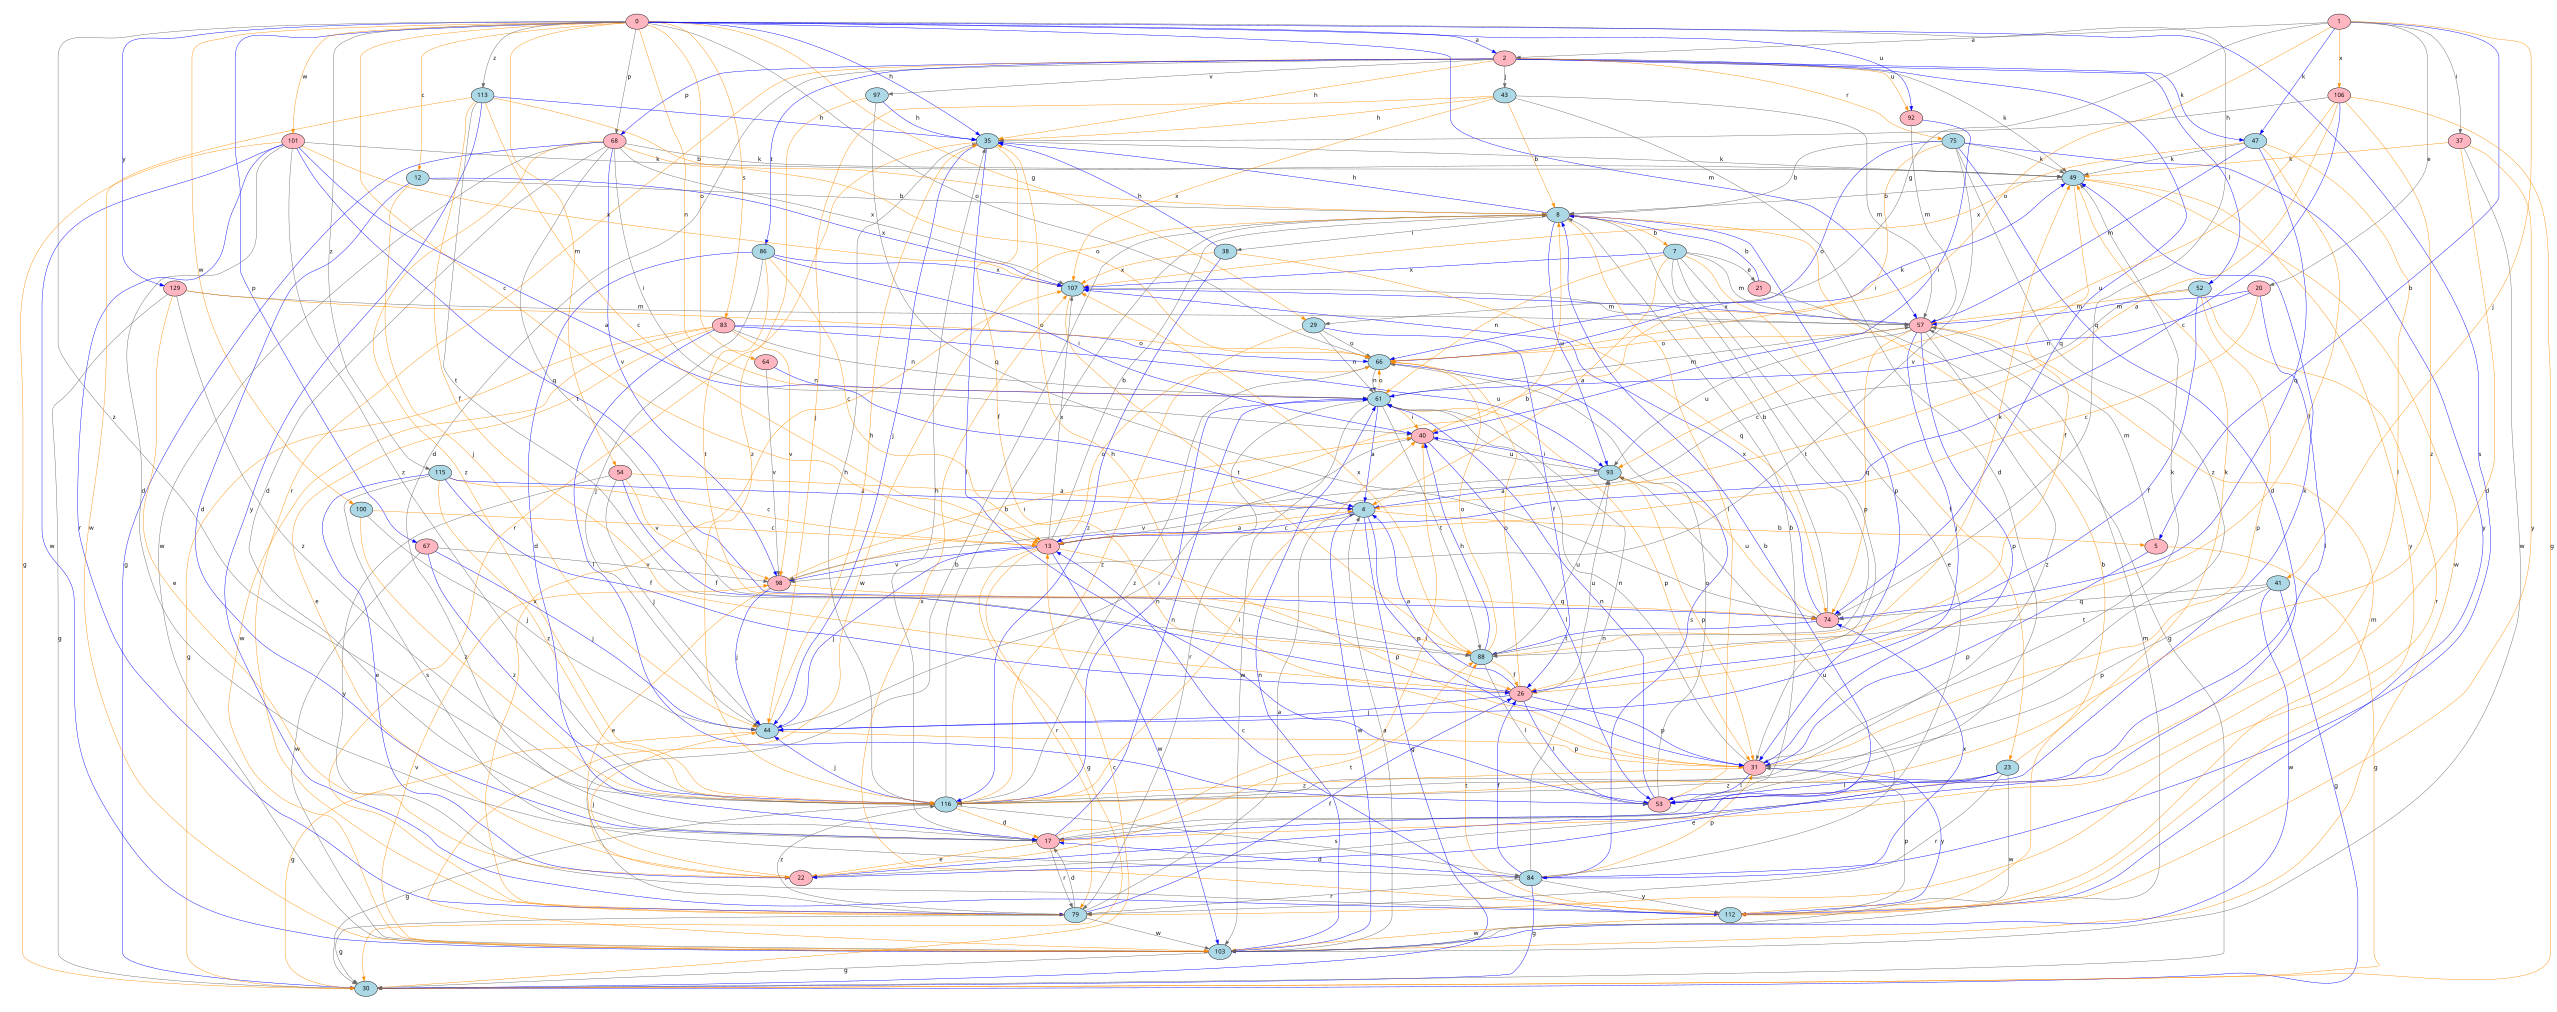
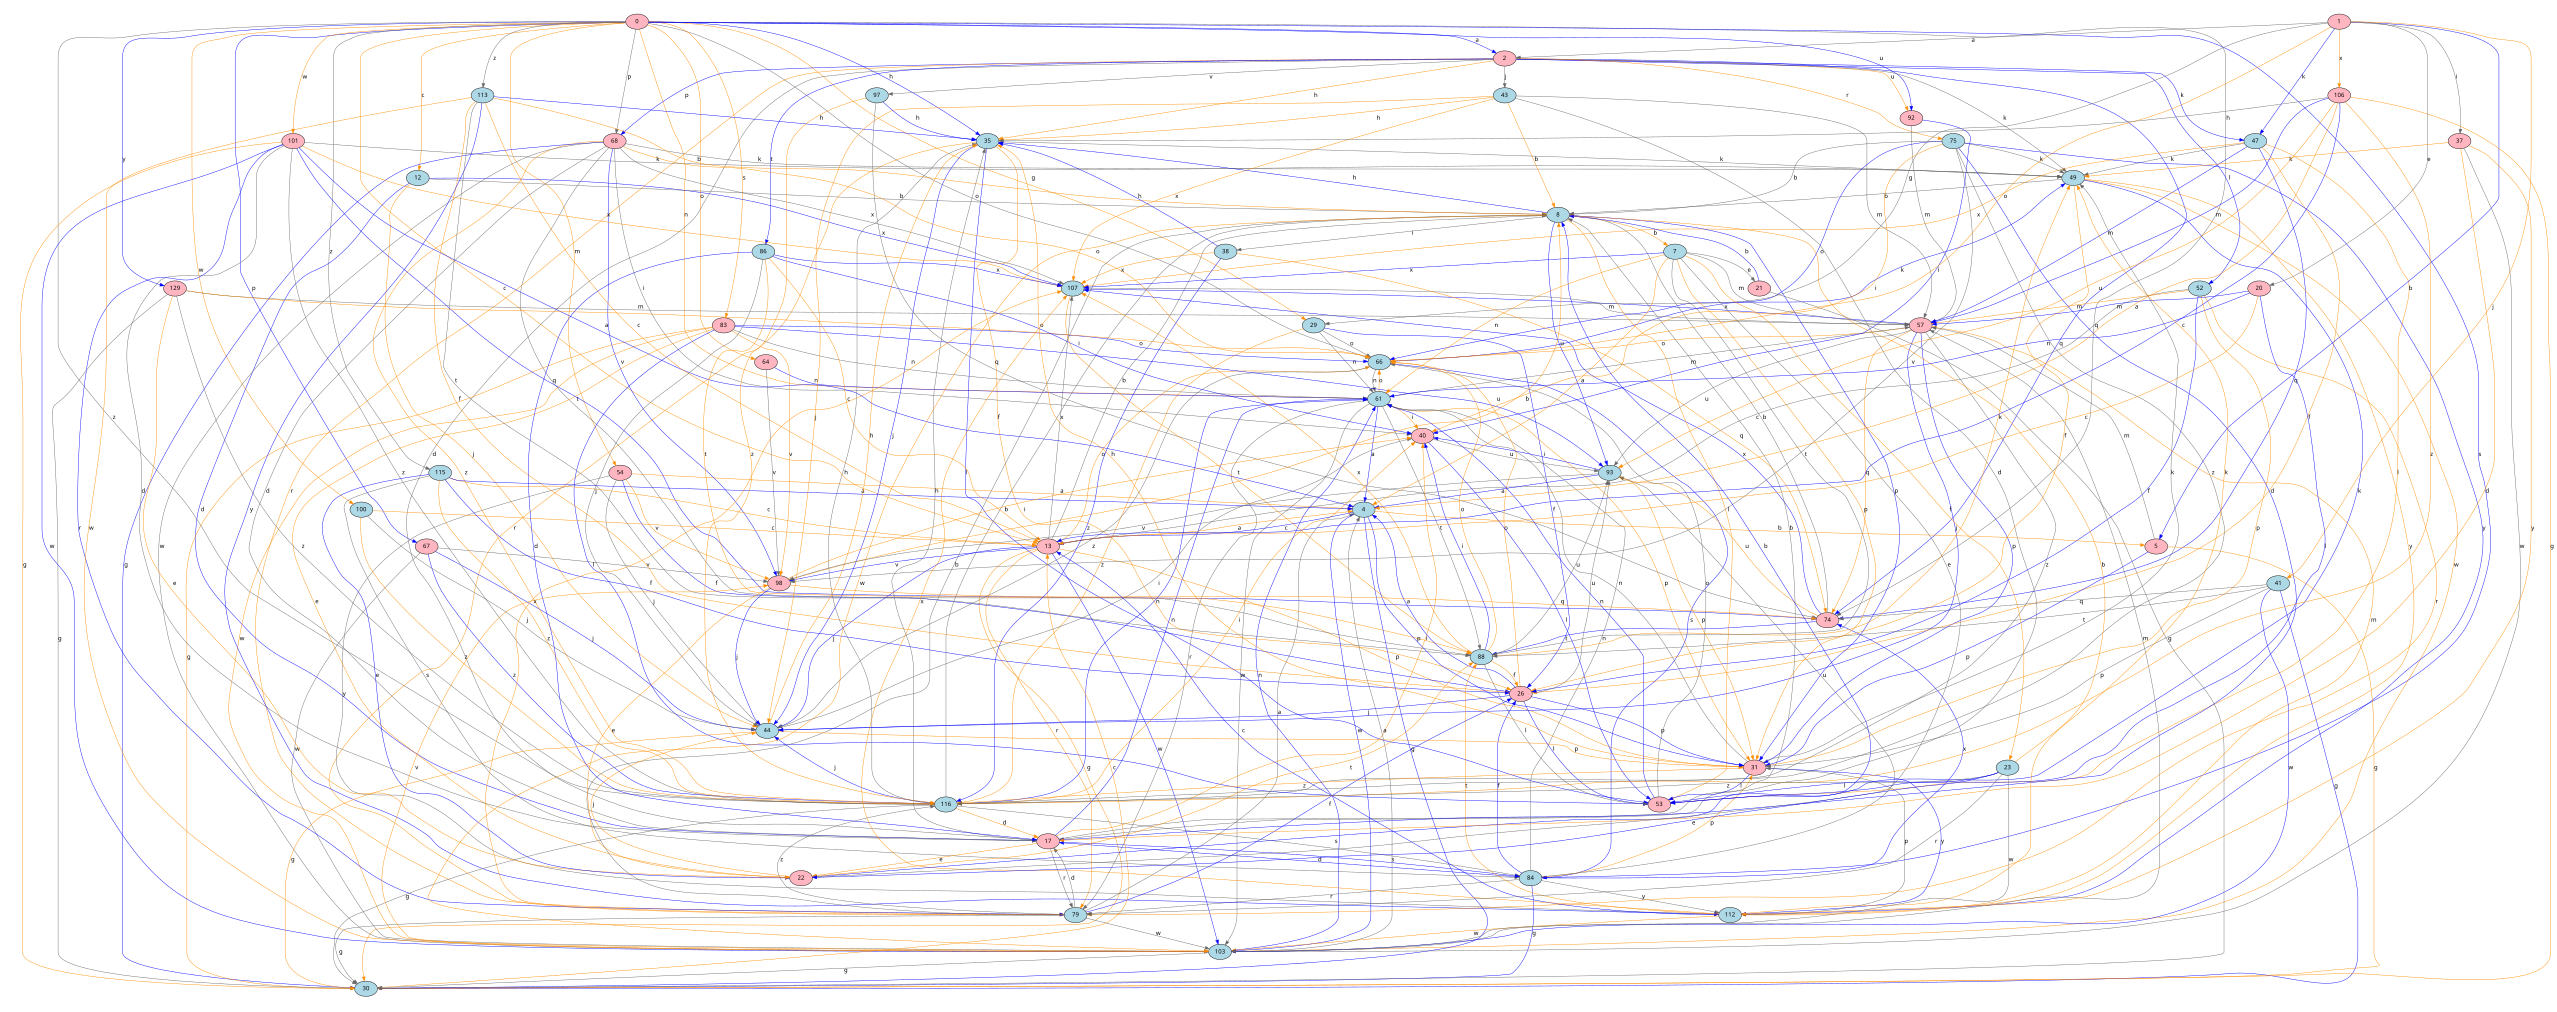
  strict digraph {
    fontname="Noto Sans"
    node [fillcolor=lightblue fontname="Noto Sans" style=filled]
    edge [color=darkorange fontname="Noto Sans"]
    0 [fillcolor=lightpink]
    2 [fillcolor=lightpink]
    12
    13 [fillcolor=lightpink]
    29
    35
    54 [fillcolor=lightpink]
    57 [fillcolor=lightpink]
    61
    64 [fillcolor=lightpink]
    66
    67 [fillcolor=lightpink]
    68 [fillcolor=lightpink]
    74 [fillcolor=lightpink]
    83 [fillcolor=lightpink]
    84
    92 [fillcolor=lightpink]
    100
    101 [fillcolor=lightpink]
    n20 [fillcolor=lightpink label=129]
    113
    115
    116
    47
    17 [fillcolor=lightpink]
    43
    49
    52
    75
    79
    86
    97
    107
    8
    44
    4
    30
    n38 [fillcolor=lightpink label=31]
    103
    98 [fillcolor=lightpink]
    26 [fillcolor=lightpink]
    53 [fillcolor=lightpink]
    112
    93
    88
    40 [fillcolor=lightpink]
    22 [fillcolor=lightpink]
    1 [fillcolor=lightpink]
    5 [fillcolor=lightpink]
    20 [fillcolor=lightpink]
    37 [fillcolor=lightpink]
    41
    106 [fillcolor=lightpink]
    7
    21 [fillcolor=lightpink]
    23
    38
    0 -> 2 [color=blue label=a]
    0 -> 12 [label=c]
    0 -> 13 [label=c]
    0 -> 29 [label=g]
    0 -> 35 [color=blue label=h]
    0 -> 54 [label=m]
-   0 -> 57 [color=blue label=m]
+   106 -> 57 [color=blue label=m]
    0 -> 61 [label=n]
    0 -> 64 [label=o]
    0 -> 66 [color=gray40 label=o]
    0 -> 67 [color=blue label=p]
    0 -> 68 [color=gray40 label=p]
    0 -> 74 [color=gray40 label=q]
    0 -> 83 [label=s]
    0 -> 84 [color=blue label=s]
    0 -> 92 [color=blue label=u]
    0 -> 100 [label=w]
    0 -> 101 [label=w]
    0 -> n20 [color=blue label=y]
    0 -> 113 [color=gray40 label=z]
    0 -> 115 [color=gray40 label=z]
    0 -> 116 [color=gray40 label=z]
    2 -> 35 [label=h]
    2 -> 68 [color=blue label=p]
    2 -> 74 [color=blue label=q]
    2 -> 92 [label=u]
    2 -> 47 [color=blue label=k]
    2 -> 17 [color=gray40 label=d]
    2 -> 43 [color=gray40 label=j]
    2 -> 49 [color=gray40 label=k]
    2 -> 52 [color=blue label=l]
    2 -> 75 [label=r]
    2 -> 79 [label=r]
    2 -> 86 [color=blue label=t]
    2 -> 97 [color=gray40 label=v]
    12 -> 17 [color=blue label=d]
    12 -> 107 [color=blue label=x]
    12 -> 8 [color=gray40 label=b]
    12 -> 44 [label=j]
    13 -> 66 [label=o]
    13 -> 79 [label=r]
    13 -> 107 [color=gray40 label=x]
    13 -> 8 [color=gray40 label=b]
    13 -> 44 [color=blue label=j]
    13 -> 4 [label=a]
    13 -> 30 [label=g]
    13 -> n38 [label=p]
    13 -> 103 [color=blue label=w]
    13 -> 98 [color=blue label=v]
    29 -> 61 [color=gray40 label=n]
    29 -> 66 [color=gray40 label=o]
    29 -> 116 [label=z]
    29 -> 26 [color=blue label=f]
    35 -> 49 [color=gray40 label=k]
    35 -> 79 [label=r]
    35 -> 44 [color=blue label=j]
    35 -> 26 [label=f]
    35 -> 53 [color=blue label=l]
    54 -> 44 [color=gray40 label=j]
    54 -> 4 [label=a]
    54 -> 98 [label=v]
    54 -> 26 [color=blue label=f]
    54 -> 112 [color=gray40 label=y]
    57 -> 66 [label=o]
    57 -> 74 [label=q]
    57 -> 116 [color=gray40 label=z]
    57 -> 107 [color=blue label=x]
    57 -> 44 [color=blue label=j]
    57 -> n38 [color=blue label=p]
    57 -> 93 [color=gray40 label=u]
    61 -> 57 [color=gray40 label=m]
    61 -> 66 [label=o]
    61 -> 79 [color=gray40 label=r]
    61 -> 4 [color=blue label=a]
    61 -> n38 [label=p]
    61 -> 103 [color=gray40 label=w]
    61 -> 88 [color=gray40 label=t]
    61 -> 40 [label=i]
    64 -> 61 [color=blue label=n]
    64 -> 98 [color=gray40 label=v]
    66 -> 61 [color=gray40 label=n]
    66 -> 84 [color=blue label=s]
-   66 -> 116 [color=gray40 label=z]
+   66 -> 44 [color=gray40 label=z]
    66 -> 49 [color=blue label=k]
    67 -> 116 [color=blue label=z]
    67 -> 44 [color=blue label=j]
    67 -> 103 [color=gray40 label=w]
    67 -> 98 [color=gray40 label=v]
    68 -> 66 [label=o]
    68 -> 116 [label=z]
    68 -> 17 [color=gray40 label=d]
    68 -> 49 [color=gray40 label=k]
    68 -> 107 [color=gray40 label=x]
    68 -> 30 [color=blue label=g]
    68 -> 103 [color=gray40 label=w]
    68 -> 98 [color=blue label=v]
    68 -> 88 [color=gray40 label=t]
    68 -> 40 [color=gray40 label=i]
    74 -> 107 [color=blue label=x]
    74 -> 8 [color=gray40 label=b]
    74 -> 93 [label=u]
    74 -> 88 [color=blue label=t]
    83 -> 61 [color=gray40 label=n]
    83 -> 66 [color=blue label=o]
    83 -> 30 [label=g]
    83 -> 103 [label=w]
    83 -> 98 [label=v]
    83 -> 53 [color=blue label=l]
    83 -> 93 [color=blue label=u]
    83 -> 22 [label=e]
    84 -> 61 [color=gray40 label=n]
    84 -> 74 [color=blue label=x]
    84 -> 17 [color=blue label=d]
    84 -> 79 [color=gray40 label=r]
    84 -> 30 [color=blue label=g]
    84 -> n38 [label=p]
    84 -> 26 [color=blue label=f]
    84 -> 112 [color=gray40 label=y]
    84 -> 93 [color=gray40 label=u]
    92 -> 57 [color=gray40 label=m]
    92 -> 40 [color=blue label=i]
    100 -> 13 [label=c]
    100 -> 116 [label=z]
    100 -> 44 [color=gray40 label=j]
    101 -> 74 [color=blue label=q]
    101 -> 116 [color=gray40 label=z]
    101 -> 17 [color=gray40 label=d]
    101 -> 49 [color=gray40 label=k]
    101 -> 79 [color=blue label=r]
    101 -> 107 [label=x]
    101 -> 4 [color=blue label=a]
    101 -> 30 [label=g]
    101 -> 103 [color=blue label=w]
    n20 -> 57 [color=gray40 label=m]
    n20 -> 66 [label=o]
    n20 -> 116 [color=gray40 label=z]
    n20 -> 30 [color=gray40 label=g]
    n20 -> 22 [label=e]
    113 -> 13 [label=c]
    113 -> 35 [color=blue label=h]
    113 -> 8 [label=b]
    113 -> 103 [label=w]
    113 -> 26 [label=f]
    113 -> 112 [color=blue label=y]
    113 -> 88 [color=gray40 label=t]
    115 -> 13 [label=c]
    115 -> 84 [color=gray40 label=s]
    115 -> 116 [label=z]
    115 -> 4 [color=blue label=a]
    115 -> 26 [color=blue label=f]
    115 -> 22 [color=blue label=e]
    116 -> 35 [color=gray40 label=h]
    116 -> 61 [color=blue label=n]
    116 -> 84 [color=gray40 label=s]
    116 -> 17 [label=d]
    116 -> 8 [color=gray40 label=b]
    116 -> 44 [color=blue label=j]
    116 -> 30 [color=gray40 label=g]
    116 -> 40 [label=i]
    47 -> 57 [color=blue label=m]
    47 -> 74 [color=blue label=q]
    47 -> 49 [color=gray40 label=k]
    47 -> 107 [label=x]
    47 -> 26 [label=f]
    47 -> 53 [label=l]
    17 -> 35 [color=gray40 label=h]
    17 -> 61 [color=blue label=n]
+   17 -> 84 [color=blue label=s]
    17 -> 79 [color=gray40 label=r]
    17 -> 8 [color=gray40 label=b]
    17 -> 40 [label=i]
    17 -> 22 [label=e]
    43 -> 35 [label=h]
    43 -> 57 [color=gray40 label=m]
    43 -> 17 [color=gray40 label=d]
    43 -> 107 [label=x]
    43 -> 8 [label=b]
    43 -> 44 [label=j]
    49 -> 8 [color=gray40 label=b]
    49 -> 103 [label=w]
    49 -> 26 [label=f]
    49 -> 112 [label=y]
    52 -> 13 [color=gray40 label=c]
    52 -> 57 [label=m]
    52 -> 79 [label=r]
    52 -> n38 [label=p]
    52 -> 26 [color=blue label=f]
    75 -> 66 [color=blue label=o]
    75 -> 116 [color=gray40 label=z]
    75 -> 17 [color=blue label=d]
    75 -> 49 [color=gray40 label=k]
    75 -> 8 [color=gray40 label=b]
    75 -> 98 [color=gray40 label=v]
    75 -> 112 [color=blue label=y]
    75 -> 40 [label=i]
    79 -> 116 [color=gray40 label=z]
    79 -> 17 [color=gray40 label=d]
    79 -> 107 [label=x]
    79 -> 8 [color=gray40 label=b]
    79 -> 4 [color=gray40 label=a]
    79 -> 30 [color=gray40 label=g]
    79 -> 103 [color=gray40 label=w]
    79 -> 26 [color=blue label=f]
    86 -> 13 [label=c]
    86 -> 17 [color=blue label=d]
    86 -> 107 [color=blue label=x]
    86 -> 44 [color=gray40 label=j]
    86 -> 88 [label=t]
    86 -> 40 [color=blue label=i]
    97 -> 35 [color=blue label=h]
    97 -> 74 [color=gray40 label=q]
    97 -> 116 [label=z]
    107 -> 57 [color=gray40 label=m]
    107 -> 88 [label=t]
    8 -> 35 [color=blue label=h]
    8 -> n38 [color=blue label=p]
    8 -> 103 [label=w]
    8 -> 53 [label=l]
    8 -> 93 [color=blue label=u]
    8 -> 7 [label=b]
    8 -> 38 [color=gray40 label=i]
    44 -> 35 [label=h]
    44 -> 30 [label=g]
    44 -> n38 [label=p]
    44 -> 40 [color=gray40 label=i]
    4 -> 13 [color=blue label=c]
    4 -> 30 [color=blue label=g]
    4 -> n38 [color=blue label=p]
    4 -> 103 [color=blue label=w]
    4 -> 5 [label=b]
    30 -> 13 [label=c]
    n38 -> 35 [label=h]
    n38 -> 61 [color=gray40 label=n]
    n38 -> 116 [label=z]
    n38 -> 49 [color=gray40 label=k]
    n38 -> 53 [color=blue label=l]
    n38 -> 112 [color=blue label=y]
    103 -> 57 [color=gray40 label=m]
    103 -> 61 [color=blue label=n]
    103 -> 4 [color=gray40 label=a]
    103 -> 30 [color=gray40 label=g]
    103 -> 98 [label=v]
    98 -> 74 [label=q]
    98 -> 8 [label=b]
    98 -> 44 [color=blue label=j]
    98 -> 40 [label=i]
    98 -> 22 [label=e]
    26 -> 66 [label=o]
    26 -> 44 [color=blue label=j]
    26 -> 4 [color=blue label=a]
    26 -> n38 [color=blue label=p]
    26 -> 53 [color=blue label=l]
    26 -> 93 [color=gray40 label=u]
    53 -> 61 [color=blue label=n]
    53 -> 66 [color=gray40 label=o]
-   53 -> 49 [color=blue label=k]
+   49 -> 53 [color=blue label=k]
    112 -> 13 [color=blue label=c]
    112 -> 57 [label=m]
    112 -> 107 [label=x]
    112 -> 8 [label=b]
    112 -> n38 [color=gray40 label=p]
    112 -> 103 [label=w]
    112 -> 88 [label=t]
    93 -> 4 [color=blue label=a]
    93 -> n38 [label=p]
    93 -> 98 [color=gray40 label=v]
    93 -> 40 [color=blue label=i]
    88 -> 66 [label=o]
    88 -> 49 [label=k]
    88 -> 107 [label=x]
    88 -> 26 [label=f]
    88 -> 53 [color=gray40 label=l]
    88 -> 93 [color=gray40 label=u]
-   88 -> 40 [color=blue label=h]
+   88 -> 40 [color=blue label=i]
    40 -> 53 [color=blue label=l]
    40 -> 93 [color=gray40 label=u]
    22 -> 8 [color=blue label=b]
    22 -> 44 [label=j]
    22 -> 88 [label=t]
    1 -> 2 [color=gray40 label=a]
    1 -> 29 [color=gray40 label=g]
    1 -> 66 [label=o]
    1 -> 47 [color=blue label=k]
    1 -> 5 [color=blue label=b]
    1 -> 20 [color=gray40 label=e]
    1 -> 37 [color=gray40 label=i]
    1 -> 41 [label=j]
    1 -> 106 [label=x]
    5 -> 57 [color=gray40 label=m]
    5 -> 30 [label=g]
    5 -> n38 [color=blue label=p]
    20 -> 13 [label=c]
    20 -> 57 [color=blue label=m]
    20 -> 61 [color=blue label=n]
    20 -> 53 [color=blue label=l]
    37 -> 17 [label=d]
    37 -> 49 [label=k]
    37 -> 103 [color=gray40 label=w]
    37 -> 112 [label=y]
    41 -> 74 [color=gray40 label=q]
    41 -> 30 [color=blue label=g]
    41 -> n38 [color=gray40 label=p]
    41 -> 103 [color=blue label=w]
    41 -> 88 [color=gray40 label=t]
    106 -> 13 [color=blue label=c]
    106 -> 35 [color=gray40 label=h]
    106 -> 116 [label=z]
    106 -> 4 [label=a]
    106 -> 30 [label=g]
    106 -> 93 [label=u]
    7 -> 57 [color=gray40 label=m]
    7 -> 61 [label=n]
    7 -> 107 [color=blue label=x]
    7 -> 4 [label=a]
-   7 -> n38 [color=gray40 label=p]
+   7 -> n38 [label=p]
    7 -> 88 [color=gray40 label=t]
    7 -> 22 [color=gray40 label=e]
    7 -> 21 [color=gray40 label=e]
    7 -> 23 [label=f]
    21 -> 8 [color=blue label=b]
    21 -> 30 [color=gray40 label=g]
    23 -> 116 [color=gray40 label=z]
    23 -> 49 [label=k]
    23 -> 79 [color=gray40 label=r]
    23 -> 103 [color=gray40 label=w]
    23 -> 53 [color=blue label=l]
    23 -> 22 [color=blue label=e]
    38 -> 35 [color=blue label=h]
    38 -> 74 [label=q]
    38 -> 116 [color=blue label=z]
    38 -> 107 [label=x]
  }
